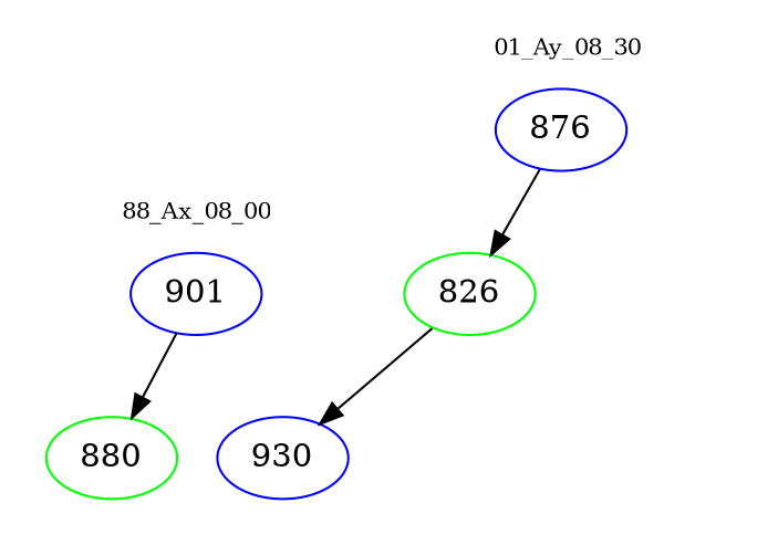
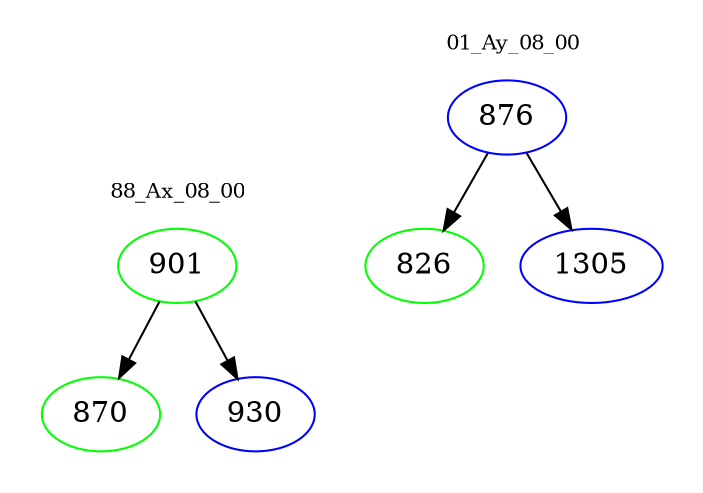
  digraph {
    node [color=blue]
    edge [color=black]
-   n1 [label=901]
-   n2 [color=green label=880]
+   n1 [color=green label=901]
+   n2 [color=green label=870]
    n3 [label=930]
    n4 [label=876]
    n5 [color=green label=826]
+   n6 [label=1305]
    subgraph cluster_1 {
      color=white
      fontsize=10
      label="88_Ax_08_00"
      n1
      n2
      n3
    }
    subgraph cluster_2 {
      color=white
      fontsize=10
-     label="01_Ay_08_30"
+     label="01_Ay_08_00"
      n4
      n5
+     n6
    }
    n1 -> n2
-   n5 -> n3
+   n1 -> n3
    n4 -> n5
+   n4 -> n6
  }
